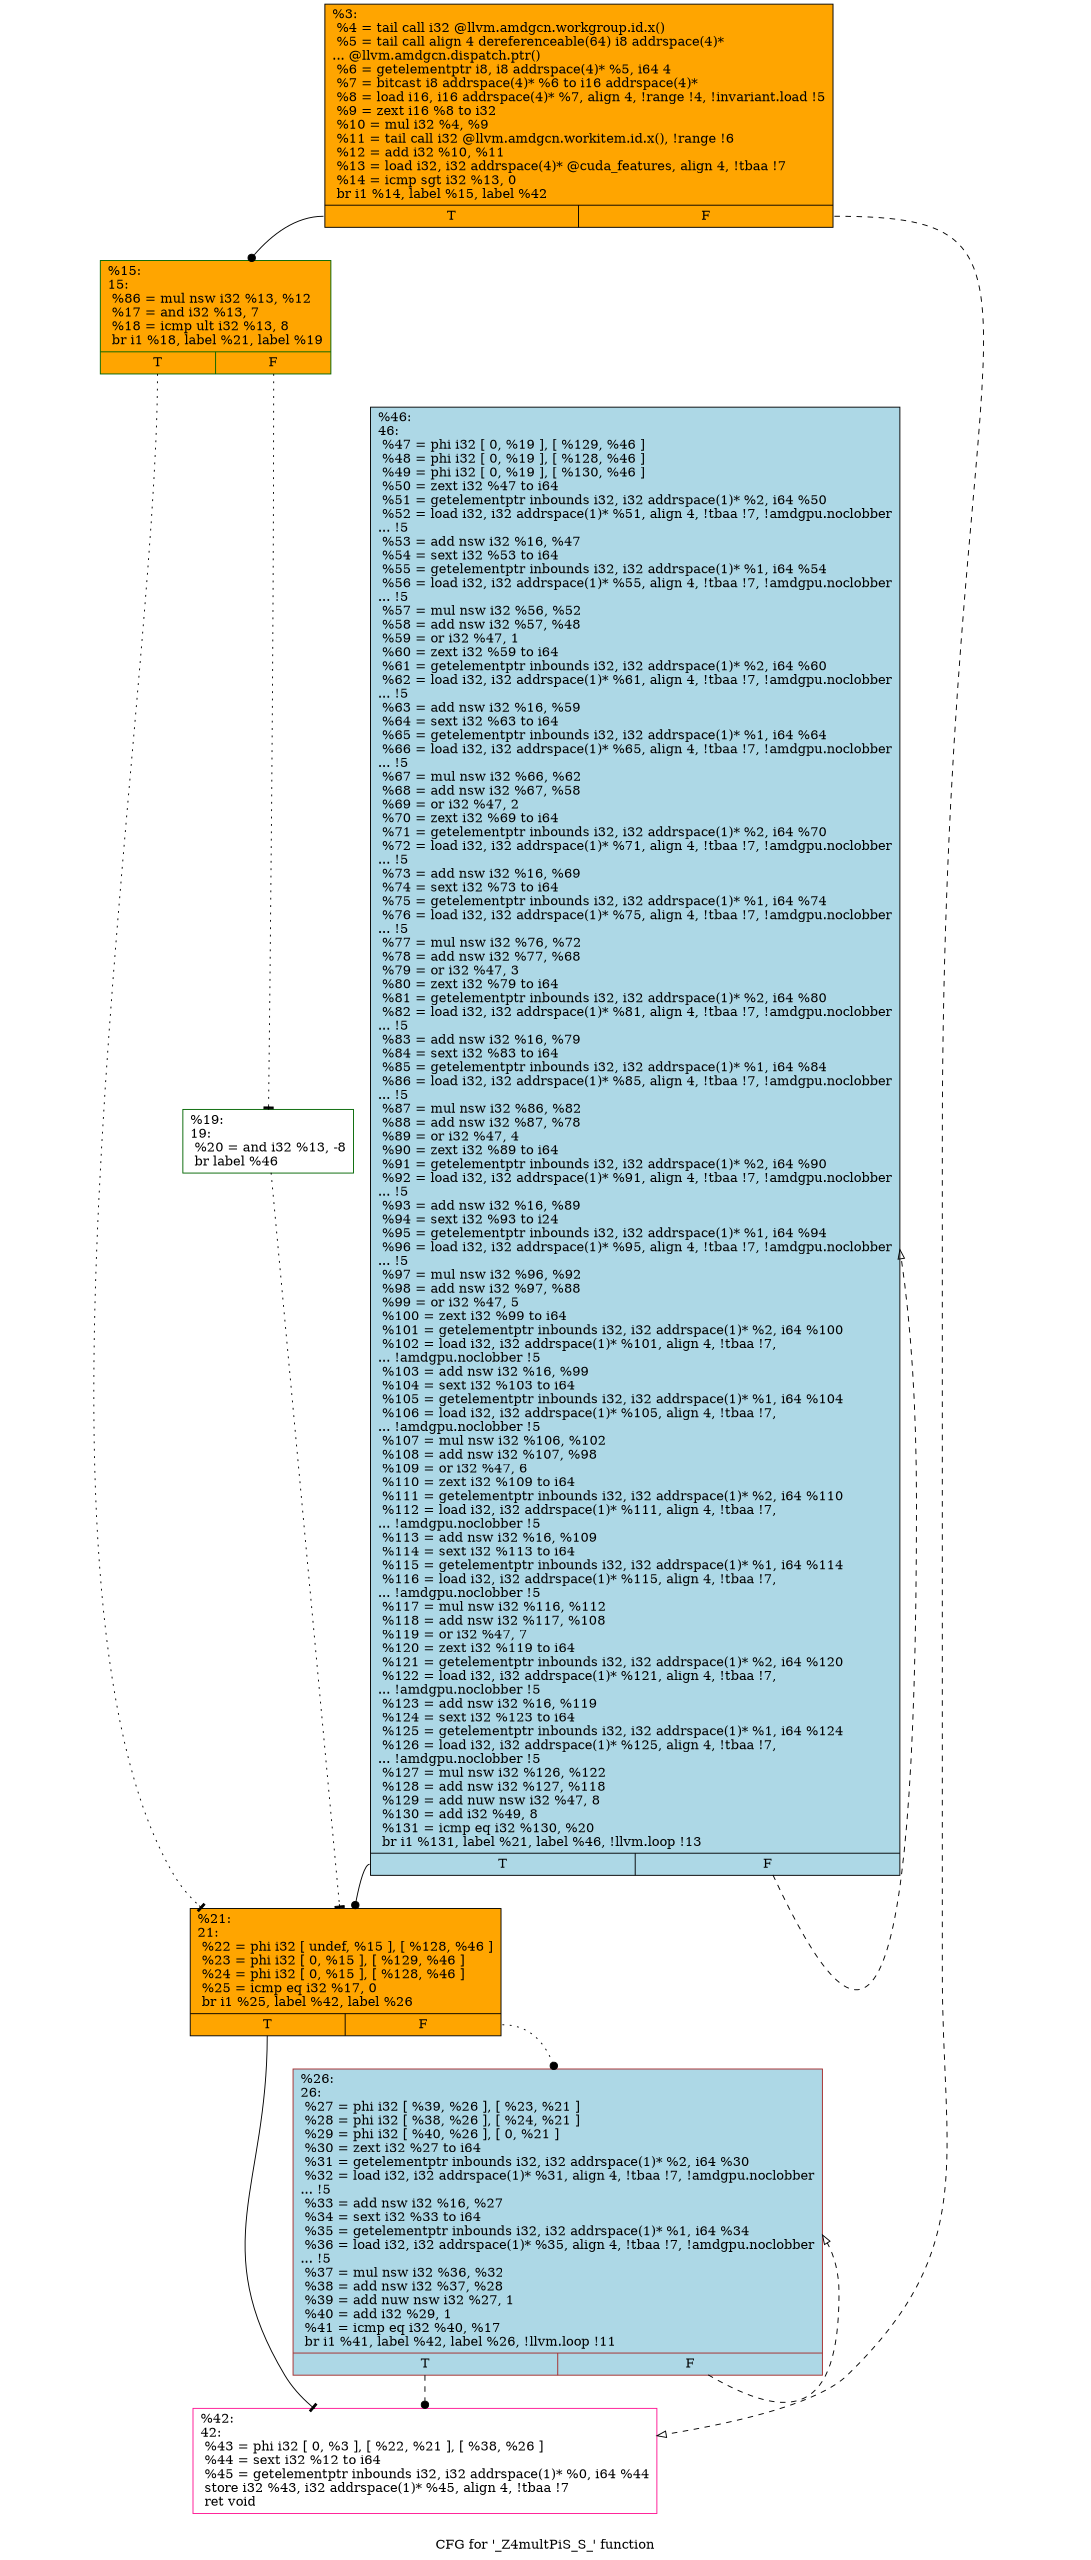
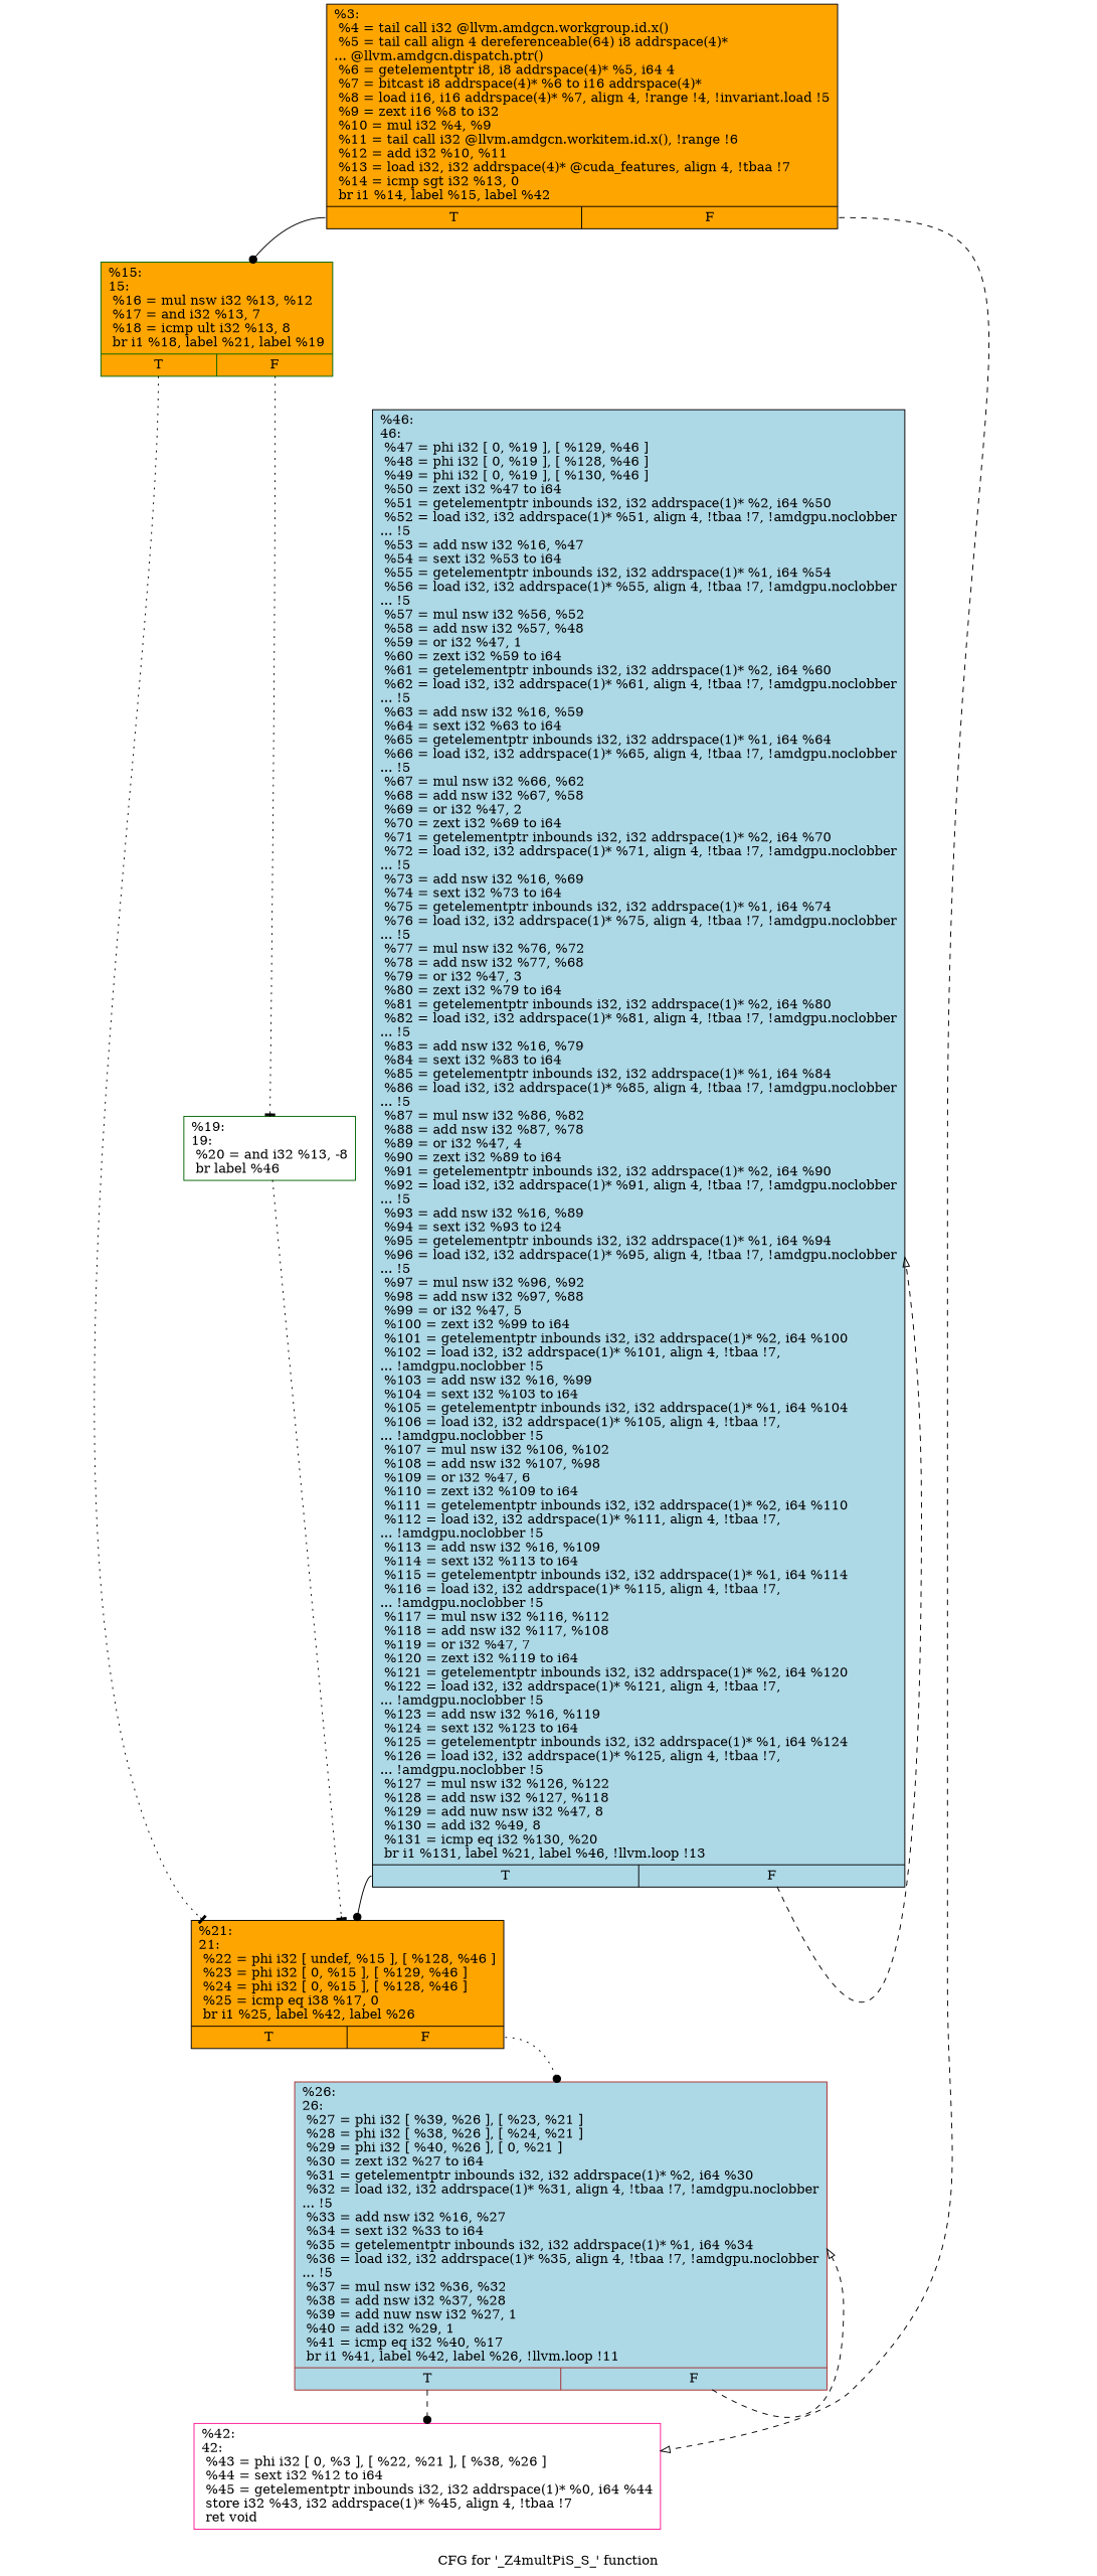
  digraph {
    fontname="DejaVu Serif"
    label="CFG for '_Z4multPiS_S_' function"
    node [color=black fillcolor=orange fontname="DejaVu Serif" shape=record style=filled]
    edge [arrowhead=dot fontname="DejaVu Serif" style=dashed tailport=s0]
    n1 [label="{%3:\l  %4 = tail call i32 @llvm.amdgcn.workgroup.id.x()\l  %5 = tail call align 4 dereferenceable(64) i8 addrspace(4)*\l... @llvm.amdgcn.dispatch.ptr()\l  %6 = getelementptr i8, i8 addrspace(4)* %5, i64 4\l  %7 = bitcast i8 addrspace(4)* %6 to i16 addrspace(4)*\l  %8 = load i16, i16 addrspace(4)* %7, align 4, !range !4, !invariant.load !5\l  %9 = zext i16 %8 to i32\l  %10 = mul i32 %4, %9\l  %11 = tail call i32 @llvm.amdgcn.workitem.id.x(), !range !6\l  %12 = add i32 %10, %11\l  %13 = load i32, i32 addrspace(4)* @cuda_features, align 4, !tbaa !7\l  %14 = icmp sgt i32 %13, 0\l  br i1 %14, label %15, label %42\l|{<s0>T|<s1>F}}"]
-   n2 [color=darkgreen label="{%15:\l15:                                               \l  %86 = mul nsw i32 %13, %12\l  %17 = and i32 %13, 7\l  %18 = icmp ult i32 %13, 8\l  br i1 %18, label %21, label %19\l|{<s0>T|<s1>F}}"]
+   n2 [color=darkgreen label="{%15:\l15:                                               \l  %16 = mul nsw i32 %13, %12\l  %17 = and i32 %13, 7\l  %18 = icmp ult i32 %13, 8\l  br i1 %18, label %21, label %19\l|{<s0>T|<s1>F}}"]
    n3 [color=deeppink fillcolor=white label="{%42:\l42:                                               \l  %43 = phi i32 [ 0, %3 ], [ %22, %21 ], [ %38, %26 ]\l  %44 = sext i32 %12 to i64\l  %45 = getelementptr inbounds i32, i32 addrspace(1)* %0, i64 %44\l  store i32 %43, i32 addrspace(1)* %45, align 4, !tbaa !7\l  ret void\l}"]
-   n4 [label="{%21:\l21:                                               \l  %22 = phi i32 [ undef, %15 ], [ %128, %46 ]\l  %23 = phi i32 [ 0, %15 ], [ %129, %46 ]\l  %24 = phi i32 [ 0, %15 ], [ %128, %46 ]\l  %25 = icmp eq i32 %17, 0\l  br i1 %25, label %42, label %26\l|{<s0>T|<s1>F}}"]
+   n4 [label="{%21:\l21:                                               \l  %22 = phi i32 [ undef, %15 ], [ %128, %46 ]\l  %23 = phi i32 [ 0, %15 ], [ %129, %46 ]\l  %24 = phi i32 [ 0, %15 ], [ %128, %46 ]\l  %25 = icmp eq i38 %17, 0\l  br i1 %25, label %42, label %26\l|{<s0>T|<s1>F}}"]
    n5 [color=darkgreen fillcolor=white label="{%19:\l19:                                               \l  %20 = and i32 %13, -8\l  br label %46\l}"]
    n6 [color=brown fillcolor=lightblue label="{%26:\l26:                                               \l  %27 = phi i32 [ %39, %26 ], [ %23, %21 ]\l  %28 = phi i32 [ %38, %26 ], [ %24, %21 ]\l  %29 = phi i32 [ %40, %26 ], [ 0, %21 ]\l  %30 = zext i32 %27 to i64\l  %31 = getelementptr inbounds i32, i32 addrspace(1)* %2, i64 %30\l  %32 = load i32, i32 addrspace(1)* %31, align 4, !tbaa !7, !amdgpu.noclobber\l... !5\l  %33 = add nsw i32 %16, %27\l  %34 = sext i32 %33 to i64\l  %35 = getelementptr inbounds i32, i32 addrspace(1)* %1, i64 %34\l  %36 = load i32, i32 addrspace(1)* %35, align 4, !tbaa !7, !amdgpu.noclobber\l... !5\l  %37 = mul nsw i32 %36, %32\l  %38 = add nsw i32 %37, %28\l  %39 = add nuw nsw i32 %27, 1\l  %40 = add i32 %29, 1\l  %41 = icmp eq i32 %40, %17\l  br i1 %41, label %42, label %26, !llvm.loop !11\l|{<s0>T|<s1>F}}"]
    n7 [fillcolor=lightblue label="{%46:\l46:                                               \l  %47 = phi i32 [ 0, %19 ], [ %129, %46 ]\l  %48 = phi i32 [ 0, %19 ], [ %128, %46 ]\l  %49 = phi i32 [ 0, %19 ], [ %130, %46 ]\l  %50 = zext i32 %47 to i64\l  %51 = getelementptr inbounds i32, i32 addrspace(1)* %2, i64 %50\l  %52 = load i32, i32 addrspace(1)* %51, align 4, !tbaa !7, !amdgpu.noclobber\l... !5\l  %53 = add nsw i32 %16, %47\l  %54 = sext i32 %53 to i64\l  %55 = getelementptr inbounds i32, i32 addrspace(1)* %1, i64 %54\l  %56 = load i32, i32 addrspace(1)* %55, align 4, !tbaa !7, !amdgpu.noclobber\l... !5\l  %57 = mul nsw i32 %56, %52\l  %58 = add nsw i32 %57, %48\l  %59 = or i32 %47, 1\l  %60 = zext i32 %59 to i64\l  %61 = getelementptr inbounds i32, i32 addrspace(1)* %2, i64 %60\l  %62 = load i32, i32 addrspace(1)* %61, align 4, !tbaa !7, !amdgpu.noclobber\l... !5\l  %63 = add nsw i32 %16, %59\l  %64 = sext i32 %63 to i64\l  %65 = getelementptr inbounds i32, i32 addrspace(1)* %1, i64 %64\l  %66 = load i32, i32 addrspace(1)* %65, align 4, !tbaa !7, !amdgpu.noclobber\l... !5\l  %67 = mul nsw i32 %66, %62\l  %68 = add nsw i32 %67, %58\l  %69 = or i32 %47, 2\l  %70 = zext i32 %69 to i64\l  %71 = getelementptr inbounds i32, i32 addrspace(1)* %2, i64 %70\l  %72 = load i32, i32 addrspace(1)* %71, align 4, !tbaa !7, !amdgpu.noclobber\l... !5\l  %73 = add nsw i32 %16, %69\l  %74 = sext i32 %73 to i64\l  %75 = getelementptr inbounds i32, i32 addrspace(1)* %1, i64 %74\l  %76 = load i32, i32 addrspace(1)* %75, align 4, !tbaa !7, !amdgpu.noclobber\l... !5\l  %77 = mul nsw i32 %76, %72\l  %78 = add nsw i32 %77, %68\l  %79 = or i32 %47, 3\l  %80 = zext i32 %79 to i64\l  %81 = getelementptr inbounds i32, i32 addrspace(1)* %2, i64 %80\l  %82 = load i32, i32 addrspace(1)* %81, align 4, !tbaa !7, !amdgpu.noclobber\l... !5\l  %83 = add nsw i32 %16, %79\l  %84 = sext i32 %83 to i64\l  %85 = getelementptr inbounds i32, i32 addrspace(1)* %1, i64 %84\l  %86 = load i32, i32 addrspace(1)* %85, align 4, !tbaa !7, !amdgpu.noclobber\l... !5\l  %87 = mul nsw i32 %86, %82\l  %88 = add nsw i32 %87, %78\l  %89 = or i32 %47, 4\l  %90 = zext i32 %89 to i64\l  %91 = getelementptr inbounds i32, i32 addrspace(1)* %2, i64 %90\l  %92 = load i32, i32 addrspace(1)* %91, align 4, !tbaa !7, !amdgpu.noclobber\l... !5\l  %93 = add nsw i32 %16, %89\l  %94 = sext i32 %93 to i24\l  %95 = getelementptr inbounds i32, i32 addrspace(1)* %1, i64 %94\l  %96 = load i32, i32 addrspace(1)* %95, align 4, !tbaa !7, !amdgpu.noclobber\l... !5\l  %97 = mul nsw i32 %96, %92\l  %98 = add nsw i32 %97, %88\l  %99 = or i32 %47, 5\l  %100 = zext i32 %99 to i64\l  %101 = getelementptr inbounds i32, i32 addrspace(1)* %2, i64 %100\l  %102 = load i32, i32 addrspace(1)* %101, align 4, !tbaa !7,\l... !amdgpu.noclobber !5\l  %103 = add nsw i32 %16, %99\l  %104 = sext i32 %103 to i64\l  %105 = getelementptr inbounds i32, i32 addrspace(1)* %1, i64 %104\l  %106 = load i32, i32 addrspace(1)* %105, align 4, !tbaa !7,\l... !amdgpu.noclobber !5\l  %107 = mul nsw i32 %106, %102\l  %108 = add nsw i32 %107, %98\l  %109 = or i32 %47, 6\l  %110 = zext i32 %109 to i64\l  %111 = getelementptr inbounds i32, i32 addrspace(1)* %2, i64 %110\l  %112 = load i32, i32 addrspace(1)* %111, align 4, !tbaa !7,\l... !amdgpu.noclobber !5\l  %113 = add nsw i32 %16, %109\l  %114 = sext i32 %113 to i64\l  %115 = getelementptr inbounds i32, i32 addrspace(1)* %1, i64 %114\l  %116 = load i32, i32 addrspace(1)* %115, align 4, !tbaa !7,\l... !amdgpu.noclobber !5\l  %117 = mul nsw i32 %116, %112\l  %118 = add nsw i32 %117, %108\l  %119 = or i32 %47, 7\l  %120 = zext i32 %119 to i64\l  %121 = getelementptr inbounds i32, i32 addrspace(1)* %2, i64 %120\l  %122 = load i32, i32 addrspace(1)* %121, align 4, !tbaa !7,\l... !amdgpu.noclobber !5\l  %123 = add nsw i32 %16, %119\l  %124 = sext i32 %123 to i64\l  %125 = getelementptr inbounds i32, i32 addrspace(1)* %1, i64 %124\l  %126 = load i32, i32 addrspace(1)* %125, align 4, !tbaa !7,\l... !amdgpu.noclobber !5\l  %127 = mul nsw i32 %126, %122\l  %128 = add nsw i32 %127, %118\l  %129 = add nuw nsw i32 %47, 8\l  %130 = add i32 %49, 8\l  %131 = icmp eq i32 %130, %20\l  br i1 %131, label %21, label %46, !llvm.loop !13\l|{<s0>T|<s1>F}}"]
    n1 -> n2 [style=solid]
    n1 -> n3 [arrowhead=onormal tailport=s1]
    n2 -> n4 [arrowhead=tee style=dotted]
    n2 -> n5 [arrowhead=tee style=dotted tailport=s1]
-   n4 -> n3 [arrowhead=tee style=solid]
    n4 -> n6 [style=dotted tailport=s1]
    n5 -> n4 [arrowhead=tee style=dotted]
    n6 -> n3
    n6 -> n6 [arrowhead=onormal tailport=s1]
    n7 -> n4 [style=solid]
    n7 -> n7 [arrowhead=onormal tailport=s1]
  }
